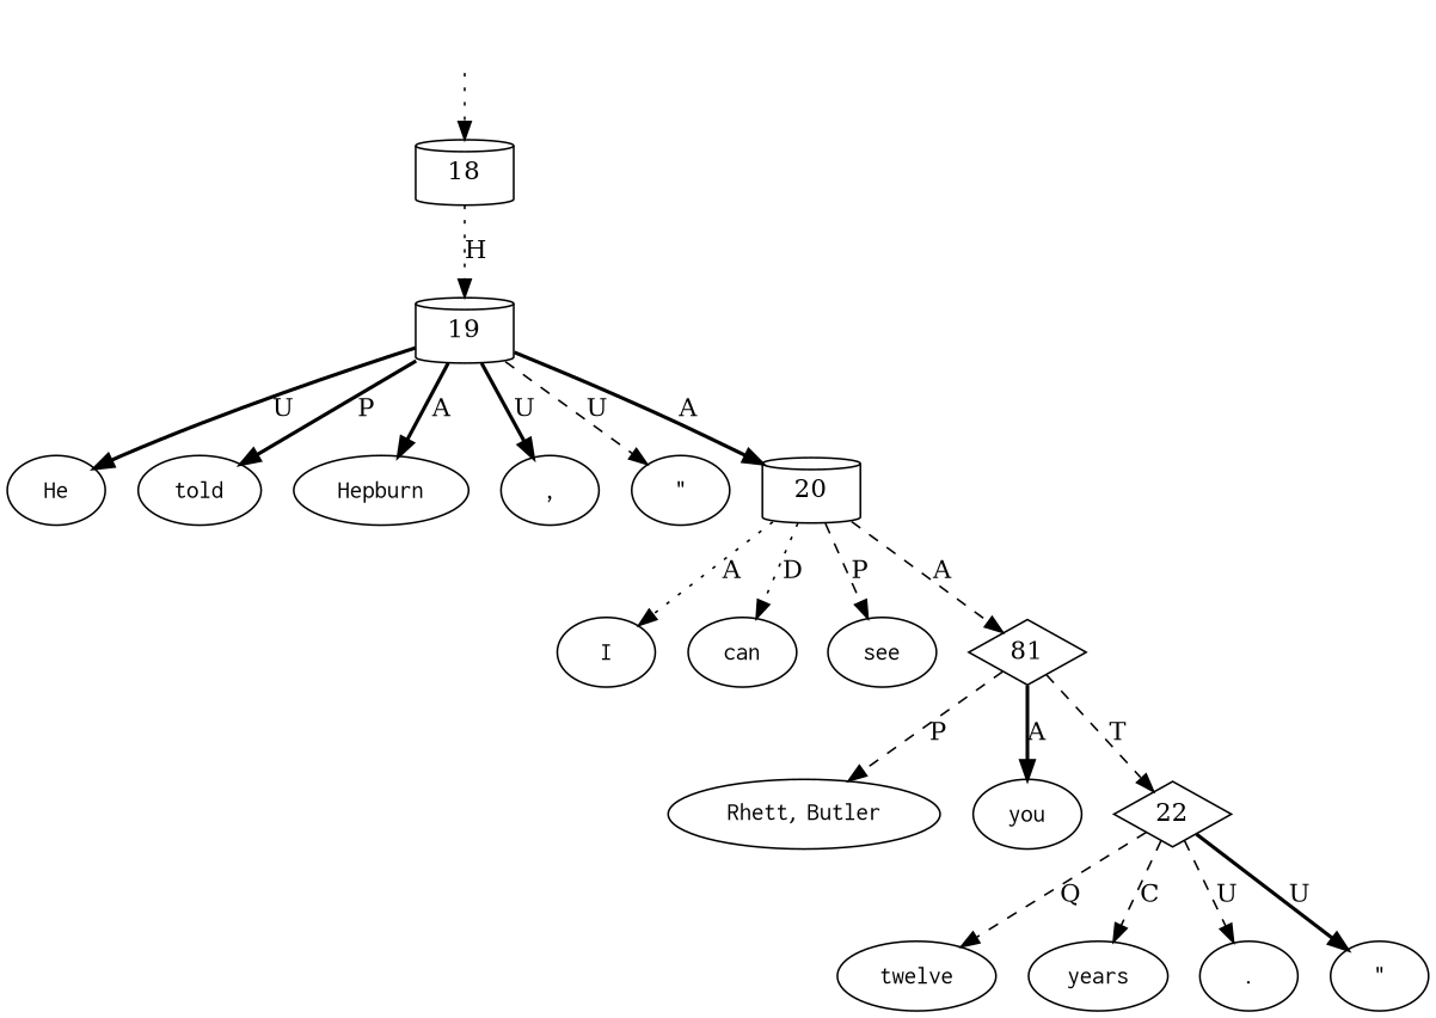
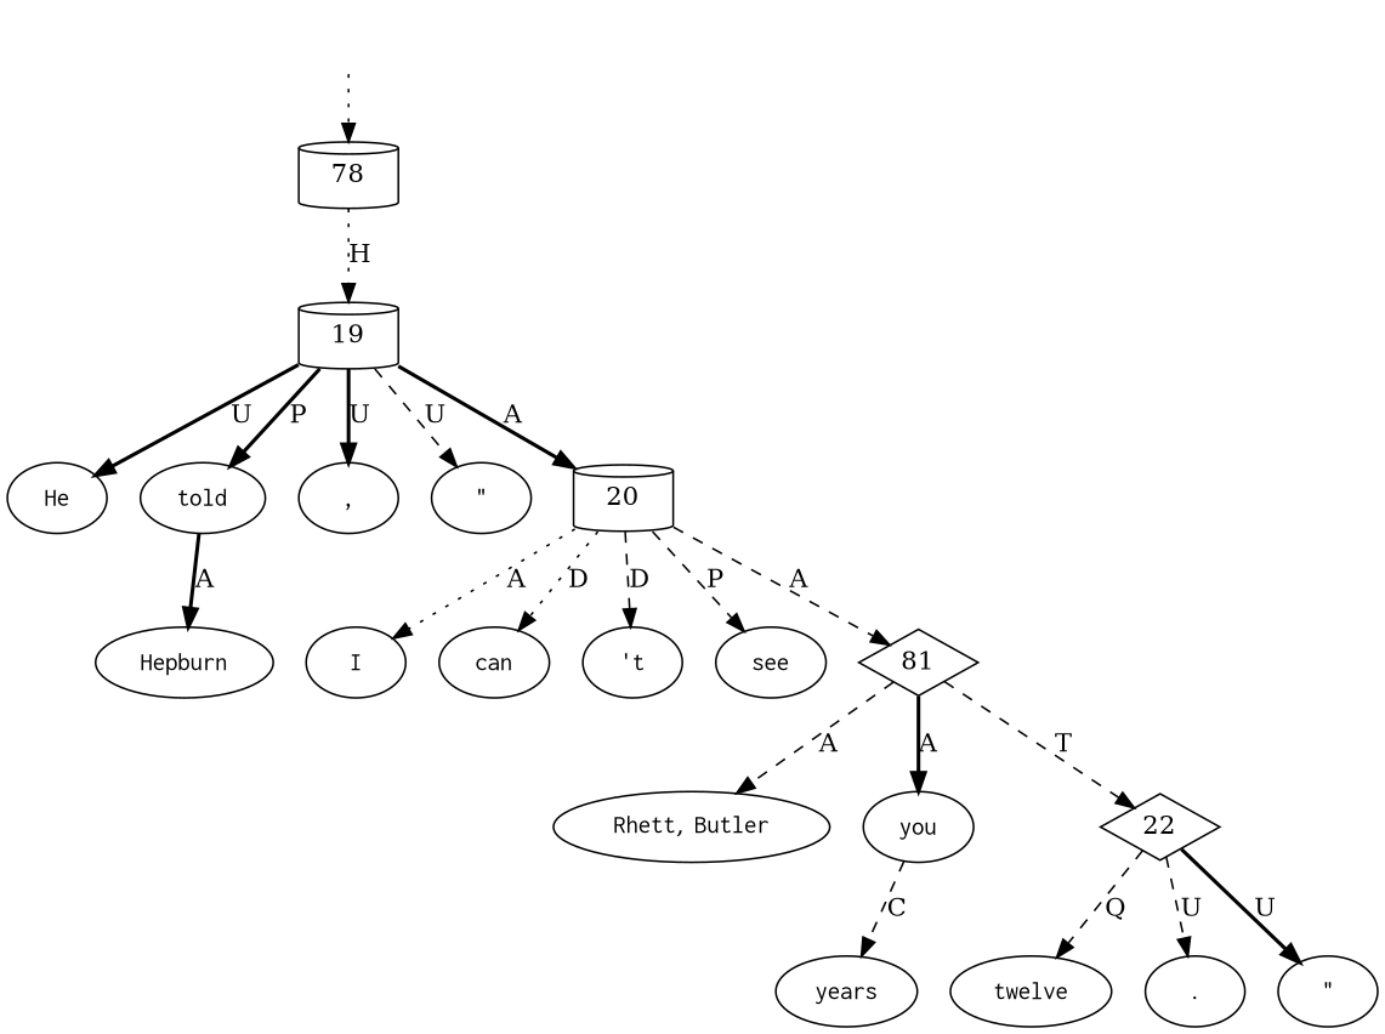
  digraph {
    node [shape=oval]
    edge [style=dashed]
    top [style=invis shape=""]
-   18 [shape=cylinder]
+   18 [shape=cylinder label=78]
    19 [shape=cylinder]
    n4 [label=<<table align="center" border="0" cellspacing="0"><tr><td colspan="2"><font face="Courier">He</font></td></tr></table>>]
    n5 [label=<<table align="center" border="0" cellspacing="0"><tr><td colspan="2"><font face="Courier">told</font></td></tr></table>>]
    n6 [label=<<table align="center" border="0" cellspacing="0"><tr><td colspan="2"><font face="Courier">Hepburn</font></td></tr></table>>]
    n7 [label=<<table align="center" border="0" cellspacing="0"><tr><td colspan="2"><font face="Courier">,</font></td></tr></table>>]
    n8 [label=<<table align="center" border="0" cellspacing="0"><tr><td colspan="2"><font face="Courier">&quot;</font></td></tr></table>>]
    20 [shape=cylinder]
    n10 [label=<<table align="center" border="0" cellspacing="0"><tr><td colspan="2"><font face="Courier">I</font></td></tr></table>>]
    n11 [label=<<table align="center" border="0" cellspacing="0"><tr><td colspan="2"><font face="Courier">can</font></td></tr></table>>]
+   n12 [label=<<table align="center" border="0" cellspacing="0"><tr><td colspan="2"><font face="Courier">&#x27;t</font></td></tr></table>>]
    n13 [label=<<table align="center" border="0" cellspacing="0"><tr><td colspan="2"><font face="Courier">see</font></td></tr></table>>]
    n14 [label=<<table align="center" border="0" cellspacing="0"><tr><td colspan="2"><font face="Courier">Rhett</font>,&nbsp;<font face="Courier">Butler</font></td></tr></table>>]
    n15 [label=<<table align="center" border="0" cellspacing="0"><tr><td colspan="2"><font face="Courier">you</font></td></tr></table>>]
    n16 [label=<<table align="center" border="0" cellspacing="0"><tr><td colspan="2"><font face="Courier">twelve</font></td></tr></table>>]
    n17 [label=<<table align="center" border="0" cellspacing="0"><tr><td colspan="2"><font face="Courier">years</font></td></tr></table>>]
    n18 [label=<<table align="center" border="0" cellspacing="0"><tr><td colspan="2"><font face="Courier">.</font></td></tr></table>>]
    n19 [label=<<table align="center" border="0" cellspacing="0"><tr><td colspan="2"><font face="Courier">&quot;</font></td></tr></table>>]
    n20 [label=81 shape=diamond]
    22 [shape=diamond]
    top -> 18 [style=dotted]
    18 -> 19 [label=H style=dotted]
    19 -> n4 [label=U style=bold]
    19 -> n5 [label=P style=bold]
-   19 -> n6 [label=A style=bold]
+   n5 -> n6 [label=A style=bold]
    19 -> n7 [label=U style=bold]
    19 -> n8 [label=U]
    19 -> 20 [label=A style=bold]
    20 -> n10 [label=A style=dotted]
    20 -> n11 [label=D style=dotted]
+   20 -> n12 [label=D]
    20 -> n13 [label=P]
    20 -> n20 [label=A]
-   n20 -> n14 [label=P]
+   n20 -> n14 [label=A]
    n20 -> n15 [label=A style=bold]
    n20 -> 22 [label=T]
    22 -> n16 [label=Q]
-   22 -> n17 [label=C]
+   n15 -> n17 [label=C]
    22 -> n18 [label=U]
    22 -> n19 [label=U style=bold]
  }
